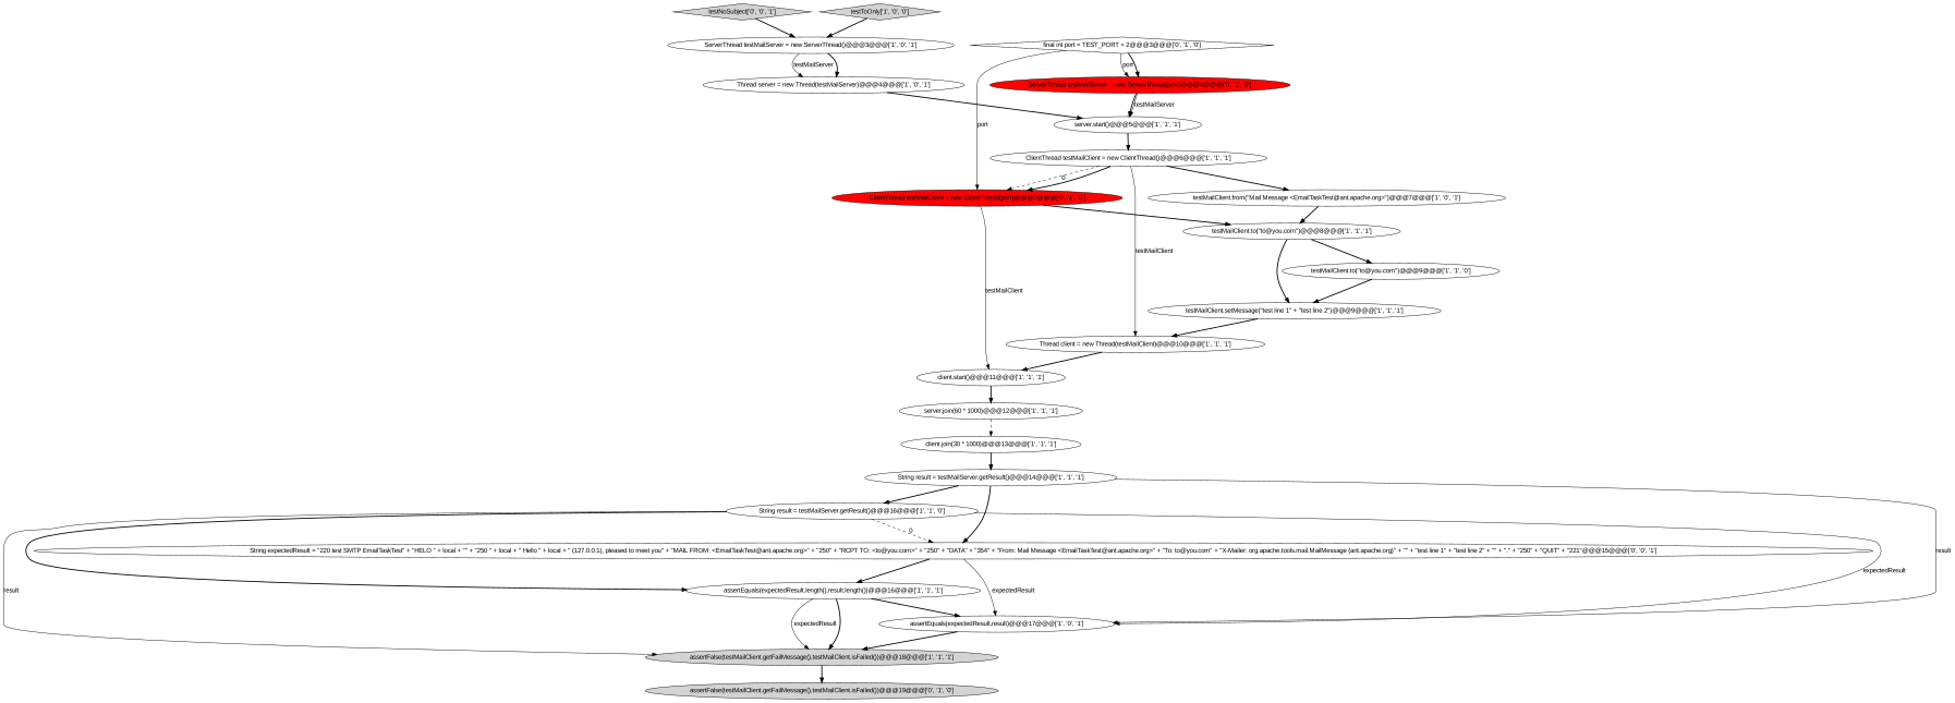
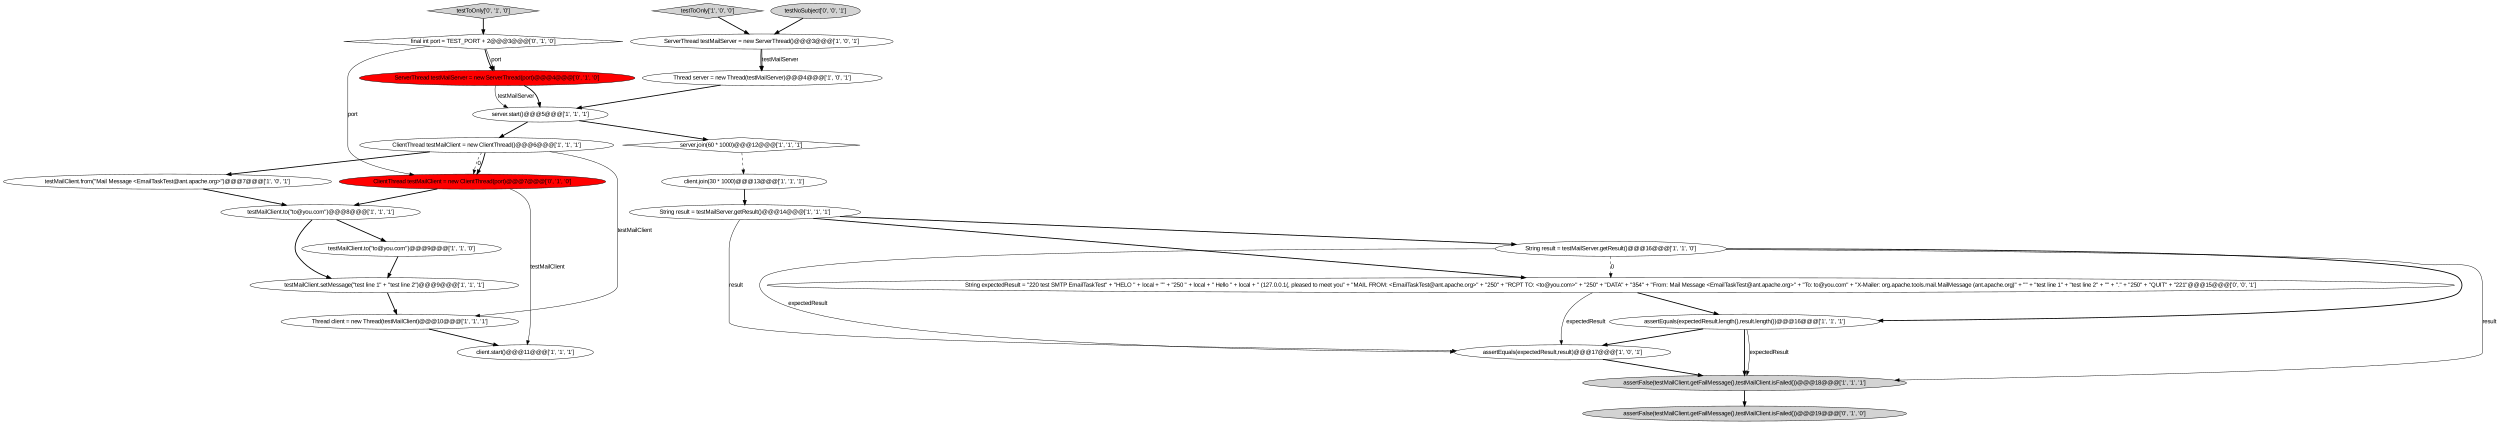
  digraph {
    fontname="Liberation Sans"
    node [fillcolor=white fontname="Liberation Sans" shape=ellipse style=filled]
    edge [fontname="Liberation Sans" style=bold]
    n1 [fillcolor=lightgray label="assertFalse(testMailClient.getFailMessage(),testMailClient.isFailed())@@@18@@@['1', '1', '1']"]
    n2 [fillcolor=lightgray label="assertFalse(testMailClient.getFailMessage(),testMailClient.isFailed())@@@19@@@['0', '1', '0']"]
    n3 [label="testMailClient.to(\"to@you.com\")@@@9@@@['1', '1', '0']"]
    n4 [label="testMailClient.setMessage(\"test line 1\" + \"test line 2\")@@@9@@@['1', '1', '1']"]
    n5 [label="Thread client = new Thread(testMailClient)@@@10@@@['1', '1', '1']"]
    n6 [label="testMailClient.from(\"Mail Message <EmailTaskTest@ant.apache.org>\")@@@7@@@['1', '0', '1']"]
    n7 [label="testMailClient.to(\"to@you.com\")@@@8@@@['1', '1', '1']"]
    n8 [label="server.start()@@@5@@@['1', '1', '1']"]
    n9 [label="ClientThread testMailClient = new ClientThread()@@@6@@@['1', '1', '1']"]
    n10 [fillcolor=red label="ClientThread testMailClient = new ClientThread(port)@@@7@@@['0', '1', '0']"]
    n11 [label="String result = testMailServer.getResult()@@@16@@@['1', '1', '0']"]
    n12 [label="assertEquals(expectedResult.length(),result.length())@@@16@@@['1', '1', '1']"]
    n13 [label="assertEquals(expectedResult,result)@@@17@@@['1', '0', '1']"]
    n14 [label="String expectedResult = \"220 test SMTP EmailTaskTest\" + \"HELO \" + local + \"\" + \"250 \" + local + \" Hello \" + local + \" (127.0.0.1(, pleased to meet you\" + \"MAIL FROM: <EmailTaskTest@ant.apache.org>\" + \"250\" + \"RCPT TO: <to@you.com>\" + \"250\" + \"DATA\" + \"354\" + \"From: Mail Message <EmailTaskTest@ant.apache.org>\" + \"To: to@you.com\" + \"X-Mailer: org.apache.tools.mail.MailMessage (ant.apache.org)\" + \"\" + \"test line 1\" + \"test line 2\" + \"\" + \".\" + \"250\" + \"QUIT\" + \"221\"@@@15@@@['0', '0', '1']"]
    n15 [label="client.start()@@@11@@@['1', '1', '1']"]
    n16 [label="Thread server = new Thread(testMailServer)@@@4@@@['1', '0', '1']"]
    n17 [label="ServerThread testMailServer = new ServerThread()@@@3@@@['1', '0', '1']"]
-   n18 [label="server.join(60 * 1000)@@@12@@@['1', '1', '1']"]
+   n18 [label="server.join(60 * 1000)@@@12@@@['1', '1', '1']" shape=diamond]
    n19 [label="client.join(30 * 1000)@@@13@@@['1', '1', '1']"]
    n20 [label="String result = testMailServer.getResult()@@@14@@@['1', '1', '1']"]
-   n21 [fillcolor=lightgray label="testNoSubject['0', '0', '1']" shape=diamond]
+   n21 [fillcolor=lightgray label="testNoSubject['0', '0', '1']"]
    n22 [label="final int port = TEST_PORT + 2@@@3@@@['0', '1', '0']" shape=diamond]
    n23 [fillcolor=red label="ServerThread testMailServer = new ServerThread(port)@@@4@@@['0', '1', '0']"]
    n24 [fillcolor=lightgray label="testToOnly['1', '0', '0']" shape=diamond]
+   n25 [fillcolor=lightgray label="testToOnly['0', '1', '0']" shape=diamond]
    n1 -> n2
    n3 -> n4
    n4 -> n5
    n5 -> n15
    n6 -> n7
    n7 -> n3
    n7 -> n4
    n8 -> n9
    n9 -> n5 [label=testMailClient style=solid]
    n9 -> n6
    n9 -> n10 [label=0 style=dashed]
    n9 -> n10
    n10 -> n7
    n10 -> n15 [label=testMailClient style=solid]
    n11 -> n1 [label=result style=solid]
    n11 -> n12
    n11 -> n13 [label=expectedResult style=solid]
    n11 -> n14 [label=0 style=dashed]
    n12 -> n1
    n12 -> n1 [label=expectedResult style=solid]
    n12 -> n13
    n13 -> n1
    n14 -> n12
    n14 -> n13 [label=expectedResult style=solid]
-   n15 -> n18
+   n8 -> n18
    n16 -> n8
    n17 -> n16
    n17 -> n16 [label=testMailServer style=solid]
    n18 -> n19 [style=dashed]
    n19 -> n20
    n20 -> n11
    n20 -> n13 [label=result style=solid]
    n20 -> n14
    n21 -> n17
    n22 -> n10 [label=port style=solid]
    n22 -> n23 [label=port style=solid]
    n22 -> n23
    n23 -> n8 [label=testMailServer style=solid]
    n23 -> n8
    n24 -> n17
+   n25 -> n22
  }
